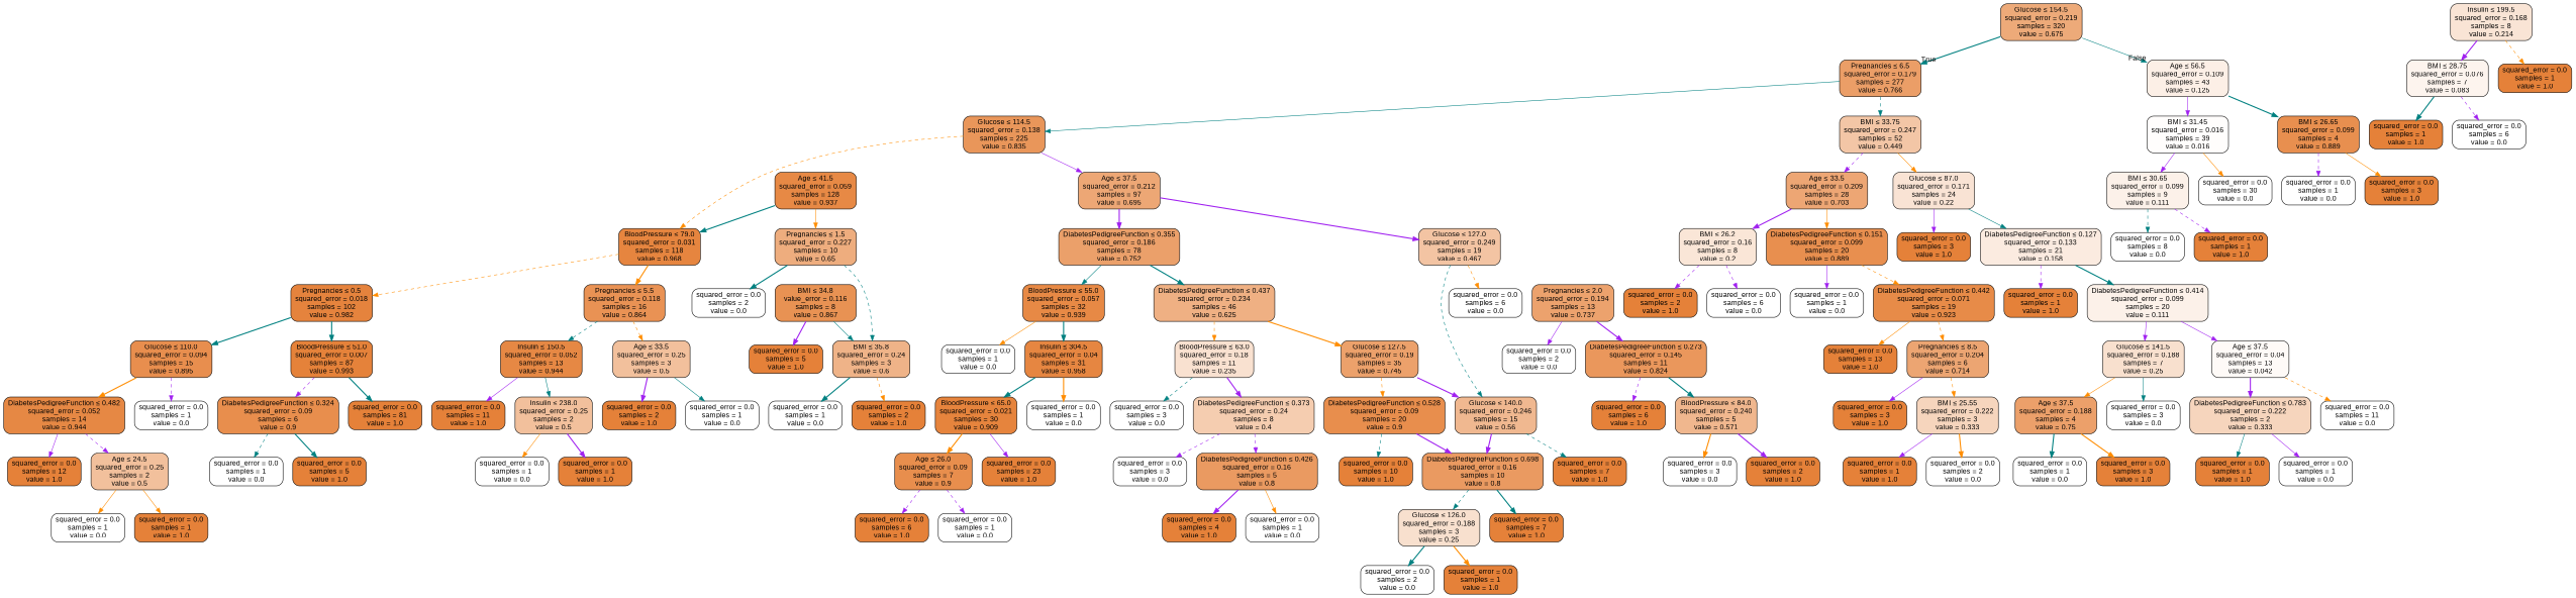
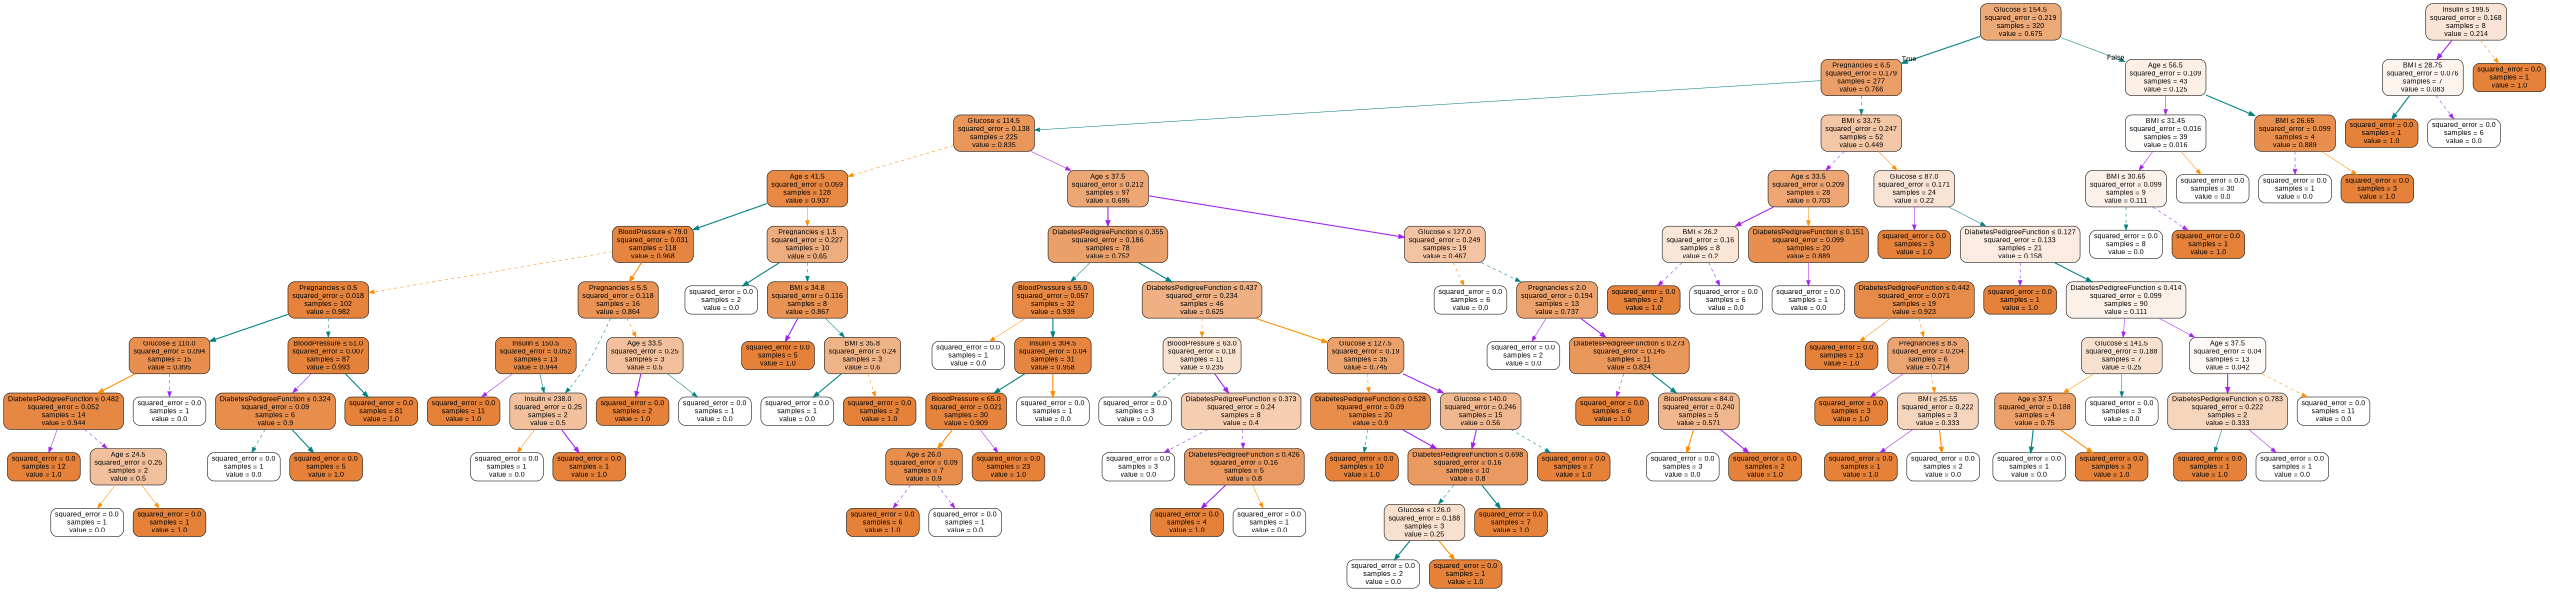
  digraph {
    fontname="Liberation Sans"
    node [color=black fillcolor="#e58139" fontname="Liberation Sans" shape=box style="filled, rounded"]
    edge [color=purple fontname="Liberation Sans" style=bold]
    n1 [fillcolor="#edaa79" label=<Glucose &le; 154.5<br/>squared_error = 0.219<br/>samples = 320<br/>value = 0.675>]
    n2 [fillcolor="#eb9e67" label=<Pregnancies &le; 6.5<br/>squared_error = 0.179<br/>samples = 277<br/>value = 0.766>]
    n3 [fillcolor="#fcefe6" label=<Age &le; 56.5<br/>squared_error = 0.109<br/>samples = 43<br/>value = 0.125>]
    n4 [fillcolor="#e9965a" label=<Glucose &le; 114.5<br/>squared_error = 0.138<br/>samples = 225<br/>value = 0.835>]
    n5 [fillcolor="#f3c6a6" label=<BMI &le; 33.75<br/>squared_error = 0.247<br/>samples = 52<br/>value = 0.449>]
    n6 [fillcolor="#fffdfc" label=<BMI &le; 31.45<br/>squared_error = 0.016<br/>samples = 39<br/>value = 0.016>]
    n7 [fillcolor="#e88f4f" label=<BMI &le; 26.65<br/>squared_error = 0.099<br/>samples = 4<br/>value = 0.889>]
    n8 [fillcolor="#e78945" label=<Age &le; 41.5<br/>squared_error = 0.059<br/>samples = 128<br/>value = 0.937>]
    n9 [fillcolor="#eda775" label=<Age &le; 37.5<br/>squared_error = 0.212<br/>samples = 97<br/>value = 0.695>]
    n10 [fillcolor="#eda674" label=<Age &le; 33.5<br/>squared_error = 0.209<br/>samples = 28<br/>value = 0.703>]
    n11 [fillcolor="#f9e3d4" label=<Glucose &le; 87.0<br/>squared_error = 0.171<br/>samples = 24<br/>value = 0.22>]
    n12 [fillcolor="#e6853f" label=<BloodPressure &le; 79.0<br/>squared_error = 0.031<br/>samples = 118<br/>value = 0.968>]
    n13 [fillcolor="#eead7e" label=<Pregnancies &le; 1.5<br/>squared_error = 0.227<br/>samples = 10<br/>value = 0.65>]
    n14 [fillcolor="#eba06a" label=<DiabetesPedigreeFunction &le; 0.355<br/>squared_error = 0.186<br/>samples = 78<br/>value = 0.752>]
    n15 [fillcolor="#f3c4a3" label=<Glucose &le; 127.0<br/>squared_error = 0.249<br/>samples = 19<br/>value = 0.467>]
    n16 [fillcolor="#e5833d" label=<Pregnancies &le; 0.5<br/>squared_error = 0.018<br/>samples = 102<br/>value = 0.982>]
    n17 [fillcolor="#e99254" label=<Pregnancies &le; 5.5<br/>squared_error = 0.118<br/>samples = 16<br/>value = 0.864>]
    n18 [fillcolor="#ffffff" label=<squared_error = 0.0<br/>samples = 2<br/>value = 0.0>]
-   n19 [fillcolor="#e89253" label=<BMI &le; 34.8<br/>value_error = 0.116<br/>samples = 8<br/>value = 0.867>]
+   n19 [fillcolor="#e89253" label=<BMI &le; 34.8<br/>squared_error = 0.116<br/>samples = 8<br/>value = 0.867>]
    n20 [fillcolor="#e88e4e" label=<Glucose &le; 110.0<br/>squared_error = 0.094<br/>samples = 15<br/>value = 0.895>]
    n21 [fillcolor="#e5823a" label=<BloodPressure &le; 51.0<br/>squared_error = 0.007<br/>samples = 87<br/>value = 0.993>]
    n22 [fillcolor="#e68844" label=<Insulin &le; 150.5<br/>squared_error = 0.052<br/>samples = 13<br/>value = 0.944>]
    n23 [fillcolor="#f2c09c" label=<Age &le; 33.5<br/>squared_error = 0.25<br/>samples = 3<br/>value = 0.5>]
    n24 [fillcolor="#e68844" label=<DiabetesPedigreeFunction &le; 0.482<br/>squared_error = 0.052<br/>samples = 14<br/>value = 0.944>]
    n25 [fillcolor="#ffffff" label=<squared_error = 0.0<br/>samples = 1<br/>value = 0.0>]
    n26 [fillcolor="#e88e4d" label=<DiabetesPedigreeFunction &le; 0.324<br/>squared_error = 0.09<br/>samples = 6<br/>value = 0.9>]
    n27 [label=<squared_error = 0.0<br/>samples = 81<br/>value = 1.0>]
    n28 [label=<squared_error = 0.0<br/>samples = 12<br/>value = 1.0>]
    n29 [fillcolor="#f2c09c" label=<Age &le; 24.5<br/>squared_error = 0.25<br/>samples = 2<br/>value = 0.5>]
    n30 [fillcolor="#ffffff" label=<squared_error = 0.0<br/>samples = 1<br/>value = 0.0>]
    n31 [label=<squared_error = 0.0<br/>samples = 1<br/>value = 1.0>]
    n32 [fillcolor="#ffffff" label=<squared_error = 0.0<br/>samples = 1<br/>value = 0.0>]
    n33 [label=<squared_error = 0.0<br/>samples = 5<br/>value = 1.0>]
    n34 [label=<squared_error = 0.0<br/>samples = 11<br/>value = 1.0>]
    n35 [fillcolor="#f2c09c" label=<Insulin &le; 238.0<br/>squared_error = 0.25<br/>samples = 2<br/>value = 0.5>]
    n36 [label=<squared_error = 0.0<br/>samples = 2<br/>value = 1.0>]
    n37 [fillcolor="#ffffff" label=<squared_error = 0.0<br/>samples = 1<br/>value = 0.0>]
    n38 [fillcolor="#ffffff" label=<squared_error = 0.0<br/>samples = 1<br/>value = 0.0>]
    n39 [label=<squared_error = 0.0<br/>samples = 1<br/>value = 1.0>]
    n40 [label=<squared_error = 0.0<br/>samples = 5<br/>value = 1.0>]
    n41 [fillcolor="#efb388" label=<BMI &le; 35.8<br/>squared_error = 0.24<br/>samples = 3<br/>value = 0.6>]
    n42 [fillcolor="#ffffff" label=<squared_error = 0.0<br/>samples = 1<br/>value = 0.0>]
    n43 [label=<squared_error = 0.0<br/>samples = 2<br/>value = 1.0>]
    n44 [fillcolor="#e78945" label=<BloodPressure &le; 55.0<br/>squared_error = 0.057<br/>samples = 32<br/>value = 0.939>]
    n45 [fillcolor="#efb083" label=<DiabetesPedigreeFunction &le; 0.437<br/>squared_error = 0.234<br/>samples = 46<br/>value = 0.625>]
    n46 [fillcolor="#ffffff" label=<squared_error = 0.0<br/>samples = 6<br/>value = 0.0>]
    n47 [fillcolor="#eca26d" label=<Pregnancies &le; 2.0<br/>squared_error = 0.194<br/>samples = 13<br/>value = 0.737>]
    n48 [fillcolor="#ffffff" label=<squared_error = 0.0<br/>samples = 1<br/>value = 0.0>]
    n49 [fillcolor="#e68641" label=<Insulin &le; 304.5<br/>squared_error = 0.04<br/>samples = 31<br/>value = 0.958>]
    n50 [fillcolor="#f9e1d0" label=<BloodPressure &le; 63.0<br/>squared_error = 0.18<br/>samples = 11<br/>value = 0.235>]
    n51 [fillcolor="#eca16b" label=<Glucose &le; 127.5<br/>squared_error = 0.19<br/>samples = 35<br/>value = 0.745>]
    n52 [fillcolor="#e6843d" label=<BloodPressure &le; 65.0<br/>squared_error = 0.021<br/>samples = 30<br/>value = 0.909>]
    n53 [fillcolor="#ffffff" label=<squared_error = 0.0<br/>samples = 1<br/>value = 0.0>]
    n54 [fillcolor="#e88e4d" label=<Age &le; 26.0<br/>squared_error = 0.09<br/>samples = 7<br/>value = 0.9>]
    n55 [label=<squared_error = 0.0<br/>samples = 23<br/>value = 1.0>]
    n56 [label=<squared_error = 0.0<br/>samples = 6<br/>value = 1.0>]
    n57 [fillcolor="#ffffff" label=<squared_error = 0.0<br/>samples = 1<br/>value = 0.0>]
    n58 [fillcolor="#ffffff" label=<squared_error = 0.0<br/>samples = 3<br/>value = 0.0>]
    n59 [fillcolor="#f5cdb0" label=<DiabetesPedigreeFunction &le; 0.373<br/>squared_error = 0.24<br/>samples = 8<br/>value = 0.4>]
    n60 [fillcolor="#e88e4d" label=<DiabetesPedigreeFunction &le; 0.528<br/>squared_error = 0.09<br/>samples = 20<br/>value = 0.9>]
    n61 [fillcolor="#f0b890" label=<Glucose &le; 140.0<br/>squared_error = 0.246<br/>samples = 15<br/>value = 0.56>]
    n62 [fillcolor="#ffffff" label=<squared_error = 0.0<br/>samples = 3<br/>value = 0.0>]
    n63 [fillcolor="#ea9a61" label=<DiabetesPedigreeFunction &le; 0.426<br/>squared_error = 0.16<br/>samples = 5<br/>value = 0.8>]
    n64 [label=<squared_error = 0.0<br/>samples = 4<br/>value = 1.0>]
    n65 [fillcolor="#ffffff" label=<squared_error = 0.0<br/>samples = 1<br/>value = 0.0>]
    n66 [label=<squared_error = 0.0<br/>samples = 10<br/>value = 1.0>]
    n67 [fillcolor="#ea9a61" label=<DiabetesPedigreeFunction &le; 0.698<br/>squared_error = 0.16<br/>samples = 10<br/>value = 0.8>]
    n68 [label=<squared_error = 0.0<br/>samples = 7<br/>value = 1.0>]
    n69 [fillcolor="#f8e0ce" label=<Glucose &le; 126.0<br/>squared_error = 0.188<br/>samples = 3<br/>value = 0.25>]
    n70 [label=<squared_error = 0.0<br/>samples = 7<br/>value = 1.0>]
    n71 [fillcolor="#ffffff" label=<squared_error = 0.0<br/>samples = 2<br/>value = 0.0>]
    n72 [label=<squared_error = 0.0<br/>samples = 1<br/>value = 1.0>]
    n73 [fillcolor="#f9e4d5" label=<Insulin &le; 199.5<br/>squared_error = 0.168<br/>samples = 8<br/>value = 0.214>]
    n74 [fillcolor="#fdf4ee" label=<BMI &le; 28.75<br/>squared_error = 0.076<br/>samples = 7<br/>value = 0.083>]
    n75 [label=<squared_error = 0.0<br/>samples = 1<br/>value = 1.0>]
    n76 [label=<squared_error = 0.0<br/>samples = 1<br/>value = 1.0>]
    n77 [fillcolor="#ffffff" label=<squared_error = 0.0<br/>samples = 6<br/>value = 0.0>]
    n78 [fillcolor="#ffffff" label=<squared_error = 0.0<br/>samples = 2<br/>value = 0.0>]
    n79 [fillcolor="#ea975c" label=<DiabetesPedigreeFunction &le; 0.273<br/>squared_error = 0.145<br/>samples = 11<br/>value = 0.824>]
    n80 [label=<squared_error = 0.0<br/>samples = 6<br/>value = 1.0>]
    n81 [fillcolor="#f0b78e" label=<BloodPressure &le; 84.0<br/>squared_error = 0.240<br/>samples = 5<br/>value = 0.571>]
    n82 [fillcolor="#ffffff" label=<squared_error = 0.0<br/>samples = 3<br/>value = 0.0>]
    n83 [label=<squared_error = 0.0<br/>samples = 2<br/>value = 1.0>]
    n84 [fillcolor="#fae6d7" label=<BMI &le; 26.2<br/>squared_error = 0.16<br/>samples = 8<br/>value = 0.2>]
    n85 [fillcolor="#e88f4f" label=<DiabetesPedigreeFunction &le; 0.151<br/>squared_error = 0.099<br/>samples = 20<br/>value = 0.889>]
    n86 [label=<squared_error = 0.0<br/>samples = 3<br/>value = 1.0>]
    n87 [fillcolor="#fbebe0" label=<DiabetesPedigreeFunction &le; 0.127<br/>squared_error = 0.133<br/>samples = 21<br/>value = 0.158>]
    n88 [label=<squared_error = 0.0<br/>samples = 2<br/>value = 1.0>]
    n89 [fillcolor="#ffffff" label=<squared_error = 0.0<br/>samples = 6<br/>value = 0.0>]
    n90 [fillcolor="#ffffff" label=<squared_error = 0.0<br/>samples = 1<br/>value = 0.0>]
    n91 [fillcolor="#e78b48" label=<DiabetesPedigreeFunction &le; 0.442<br/>squared_error = 0.071<br/>samples = 19<br/>value = 0.923>]
    n92 [label=<squared_error = 0.0<br/>samples = 13<br/>value = 1.0>]
    n93 [fillcolor="#eca572" label=<Pregnancies &le; 8.5<br/>squared_error = 0.204<br/>samples = 6<br/>value = 0.714>]
    n94 [label=<squared_error = 0.0<br/>samples = 3<br/>value = 1.0>]
    n95 [fillcolor="#f6d5bd" label=<BMI &le; 25.55<br/>squared_error = 0.222<br/>samples = 3<br/>value = 0.333>]
    n96 [label=<squared_error = 0.0<br/>samples = 1<br/>value = 1.0>]
    n97 [fillcolor="#ffffff" label=<squared_error = 0.0<br/>samples = 2<br/>value = 0.0>]
    n98 [label=<squared_error = 0.0<br/>samples = 1<br/>value = 1.0>]
-   n99 [fillcolor="#fcf1e9" label=<DiabetesPedigreeFunction &le; 0.414<br/>squared_error = 0.099<br/>samples = 20<br/>value = 0.111>]
+   n99 [fillcolor="#fcf1e9" label=<DiabetesPedigreeFunction &le; 0.414<br/>squared_error = 0.099<br/>samples = 90<br/>value = 0.111>]
    n100 [fillcolor="#f8e0ce" label=<Glucose &le; 141.5<br/>squared_error = 0.188<br/>samples = 7<br/>value = 0.25>]
    n101 [fillcolor="#fefaf7" label=<Age &le; 37.5<br/>squared_error = 0.04<br/>samples = 13<br/>value = 0.042>]
    n102 [fillcolor="#eca06a" label=<Age &le; 37.5<br/>squared_error = 0.188<br/>samples = 4<br/>value = 0.75>]
    n103 [fillcolor="#ffffff" label=<squared_error = 0.0<br/>samples = 3<br/>value = 0.0>]
    n104 [fillcolor="#f6d5bd" label=<DiabetesPedigreeFunction &le; 0.783<br/>squared_error = 0.222<br/>samples = 2<br/>value = 0.333>]
    n105 [fillcolor="#ffffff" label=<squared_error = 0.0<br/>samples = 11<br/>value = 0.0>]
    n106 [fillcolor="#ffffff" label=<squared_error = 0.0<br/>samples = 1<br/>value = 0.0>]
    n107 [label=<squared_error = 0.0<br/>samples = 3<br/>value = 1.0>]
    n108 [label=<squared_error = 0.0<br/>samples = 1<br/>value = 1.0>]
    n109 [fillcolor="#ffffff" label=<squared_error = 0.0<br/>samples = 1<br/>value = 0.0>]
    n110 [fillcolor="#fcf1e9" label=<BMI &le; 30.65<br/>squared_error = 0.099<br/>samples = 9<br/>value = 0.111>]
    n111 [fillcolor="#ffffff" label=<squared_error = 0.0<br/>samples = 30<br/>value = 0.0>]
    n112 [fillcolor="#ffffff" label=<squared_error = 0.0<br/>samples = 1<br/>value = 0.0>]
    n113 [label=<squared_error = 0.0<br/>samples = 3<br/>value = 1.0>]
    n114 [fillcolor="#ffffff" label=<squared_error = 0.0<br/>samples = 8<br/>value = 0.0>]
    n115 [label=<squared_error = 0.0<br/>samples = 1<br/>value = 1.0>]
    n1 -> n2 [color=teal headlabel=True labelangle=45 labeldistance=2.5]
    n1 -> n3 [color=teal headlabel=False labelangle=-45 labeldistance=2.5 style=solid]
    n2 -> n4 [color=teal style=solid]
    n2 -> n5 [color=teal style=dashed]
    n3 -> n6 [style=solid]
    n3 -> n7 [color=teal]
-   n4 -> n12 [color=darkorange style=dashed]
+   n4 -> n8 [color=darkorange style=dashed]
    n4 -> n9 [style=solid]
    n5 -> n10 [style=dashed]
    n5 -> n11 [color=darkorange style=solid]
    n6 -> n110 [style=solid]
    n6 -> n111 [color=darkorange style=solid]
    n7 -> n112 [style=dashed]
    n7 -> n113 [color=darkorange style=solid]
    n8 -> n12 [color=teal]
    n8 -> n13 [color=darkorange style=solid]
    n9 -> n14
    n9 -> n15
    n10 -> n84
    n10 -> n85 [color=darkorange style=solid]
    n11 -> n86 [style=solid]
    n11 -> n87 [color=teal style=solid]
    n12 -> n16 [color=darkorange style=dashed]
    n12 -> n17 [color=darkorange]
    n13 -> n18 [color=teal]
-   n13 -> n41 [color=teal style=dashed]
+   n13 -> n19 [color=teal style=dashed]
    n14 -> n44 [color=teal style=solid]
    n14 -> n45 [color=teal]
    n15 -> n46 [color=darkorange style=dashed]
-   n15 -> n61 [color=teal style=dashed]
+   n15 -> n47 [color=teal style=dashed]
    n16 -> n20 [color=teal]
-   n16 -> n21 [color=teal]
-   n17 -> n22 [color=teal style=dashed]
+   n16 -> n21 [color=teal style=dashed]
+   n17 -> n35 [color=teal style=dashed]
    n17 -> n23 [color=darkorange style=dashed]
    n19 -> n40
    n19 -> n41 [color=teal style=solid]
    n20 -> n24 [color=darkorange]
    n20 -> n25 [style=dashed]
-   n21 -> n26 [style=dashed]
+   n21 -> n26 [style=solid]
    n21 -> n27 [color=teal]
    n22 -> n34 [style=solid]
    n22 -> n35 [color=teal style=solid]
    n23 -> n36
    n23 -> n37 [color=teal style=solid]
    n24 -> n28 [style=solid]
    n24 -> n29 [style=dashed]
    n26 -> n32 [color=teal style=dashed]
    n26 -> n33 [color=teal]
    n29 -> n30 [color=darkorange style=solid]
    n29 -> n31 [color=darkorange style=solid]
    n35 -> n38 [color=darkorange style=solid]
    n35 -> n39
    n41 -> n42 [color=teal]
    n41 -> n43 [color=darkorange style=dashed]
    n44 -> n48 [color=darkorange style=solid]
    n44 -> n49 [color=teal]
    n45 -> n50 [color=darkorange style=dashed]
    n45 -> n51 [color=darkorange]
    n47 -> n78 [style=solid]
    n47 -> n79
    n49 -> n52 [color=teal]
    n49 -> n53 [color=darkorange]
    n50 -> n58 [color=teal style=dashed]
    n50 -> n59
    n51 -> n60 [color=darkorange style=dashed]
    n51 -> n61
    n52 -> n54 [color=darkorange]
    n52 -> n55 [style=solid]
    n54 -> n56 [style=dashed]
    n54 -> n57 [style=dashed]
    n59 -> n62 [style=dashed]
    n59 -> n63 [style=dashed]
    n60 -> n66 [color=teal style=dashed]
    n60 -> n67
    n61 -> n67
    n61 -> n68 [color=teal style=dashed]
    n63 -> n64
    n63 -> n65 [color=darkorange style=solid]
    n67 -> n69 [color=teal style=dashed]
    n67 -> n70 [color=teal]
    n69 -> n71 [color=teal]
    n69 -> n72 [color=darkorange]
    n73 -> n74
    n73 -> n75 [color=darkorange style=dashed]
    n74 -> n76 [color=teal]
    n74 -> n77 [style=dashed]
    n79 -> n80 [style=dashed]
    n79 -> n81 [color=teal]
    n81 -> n82 [color=darkorange]
    n81 -> n83
    n84 -> n88 [style=dashed]
    n84 -> n89 [style=dashed]
    n85 -> n90 [style=solid]
-   n85 -> n91 [color=darkorange style=dashed]
    n87 -> n98 [style=dashed]
    n87 -> n99 [color=teal]
    n91 -> n92 [color=darkorange style=solid]
    n91 -> n93 [color=darkorange style=dashed]
    n93 -> n94 [style=solid]
    n93 -> n95 [color=darkorange style=dashed]
    n95 -> n96 [style=solid]
    n95 -> n97 [color=darkorange]
    n99 -> n100 [style=solid]
    n99 -> n101 [style=solid]
    n100 -> n102 [color=darkorange style=solid]
    n100 -> n103 [color=teal style=solid]
    n101 -> n104
    n101 -> n105 [color=darkorange style=dashed]
    n102 -> n106 [color=teal]
    n102 -> n107 [color=darkorange]
    n104 -> n108 [color=teal style=solid]
    n104 -> n109 [style=solid]
    n110 -> n114 [color=teal style=dashed]
    n110 -> n115 [style=dashed]
  }
